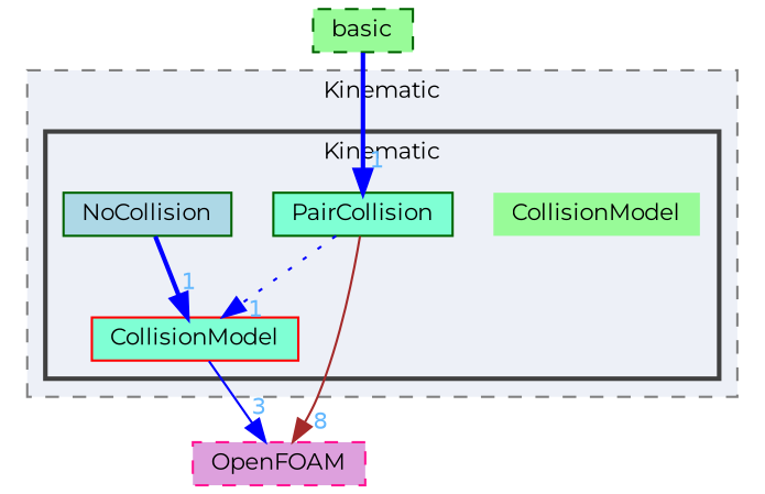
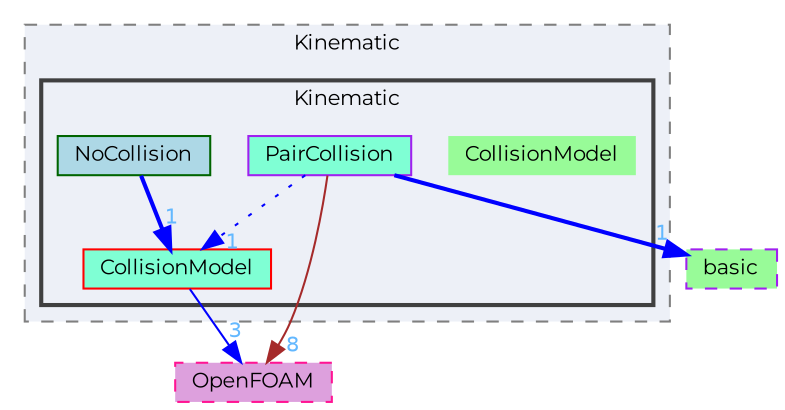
  digraph {
    compound=true
    fontname=Montserrat
    node [color=purple fillcolor=palegreen fontname=Montserrat fontsize=10 shape=box style=filled]
    edge [color=blue fontcolor=steelblue1 fontname=Montserrat fontsize=10 headlabel=1 labeldistance=1.5 labelfontname=Helvetica labelfontsize=10 style=solid]
    n1 [height=0.2 label=CollisionModel shape=plaintext width=0.4]
    n2 [color=red fillcolor=aquamarine height=0.2 label=CollisionModel width=0.4]
    n3 [color=darkgreen fillcolor=lightblue height=0.2 label=NoCollision width=0.4]
-   n4 [color=darkgreen fillcolor=aquamarine height=0.2 label=PairCollision width=0.4]
+   n4 [fillcolor=aquamarine height=0.2 label=PairCollision width=0.4]
    n5 [color=deeppink fillcolor=plum height=0.2 label=OpenFOAM style="filled,dashed" width=0.4]
-   n6 [color=darkgreen height=0.2 label=basic style="filled,dashed" width=0.4]
+   n6 [height=0.2 label=basic style="filled,dashed" width=0.4]
    subgraph cluster_1 {
      bgcolor="#edf0f7"
      fontsize=10
      label=Kinematic
      pencolor=grey50
      style="filled,dashed"
      subgraph cluster_2 {
        bgcolor="#edf0f7"
        fontsize=10
        label=Kinematic
        pencolor=grey25
        style="filled,bold"
        n1
        n2
        n3
        n4
      }
    }
    n2 -> n5 [headlabel=3]
    n3 -> n2 [style=bold]
    n4 -> n2 [style=dotted]
    n4 -> n5 [color=brown headlabel=8]
-   n6 -> n4 [style=bold]
+   n4 -> n6 [style=bold]
  }
